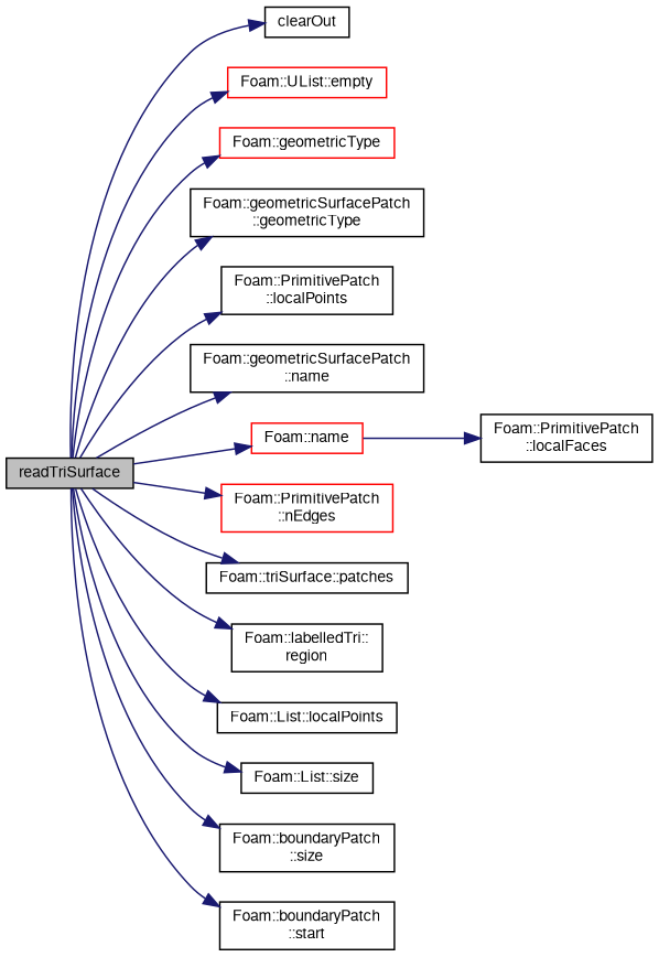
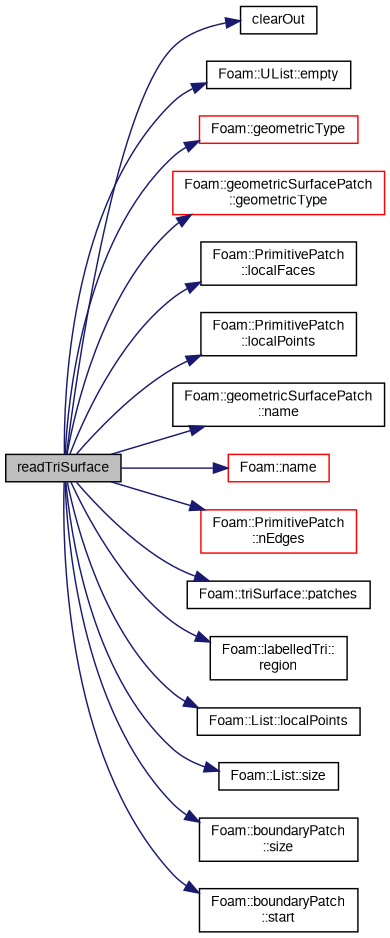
  digraph {
    rankdir=LR
    node [color=black fontname=FreeSans fontsize=10 shape=record]
    edge [color=midnightblue fontname=FreeSans fontsize=10 labelfontname=FreeSans labelfontsize=10 style=solid]
    n1 [fillcolor=grey75 fontcolor=black height=0.2 label=readTriSurface style=filled width=0.4]
    n2 [height=0.2 label=clearOut width=0.4]
-   n3 [color=red height=0.2 label="Foam::UList::empty" width=0.4]
+   n3 [height=0.2 label="Foam::UList::empty" width=0.4]
    n4 [color=red height=0.2 label="Foam::geometricType" width=0.4]
-   n5 [height=0.2 label="Foam::geometricSurfacePatch\l::geometricType" width=0.4]
+   n5 [color=red height=0.2 label="Foam::geometricSurfacePatch\l::geometricType" width=0.4]
    n6 [height=0.2 label="Foam::PrimitivePatch\l::localFaces" width=0.4]
    n7 [height=0.2 label="Foam::PrimitivePatch\l::localPoints" width=0.4]
    n8 [height=0.2 label="Foam::geometricSurfacePatch\l::name" width=0.4]
    n9 [color=red height=0.2 label="Foam::name" width=0.4]
    n10 [color=red height=0.2 label="Foam::PrimitivePatch\l::nEdges" width=0.4]
    n11 [height=0.2 label="Foam::triSurface::patches" width=0.4]
    n12 [height=0.2 label="Foam::labelledTri::\lregion" width=0.4]
    n13 [height=0.2 label="Foam::List::localPoints" width=0.4]
    n14 [height=0.2 label="Foam::List::size" width=0.4]
    n15 [height=0.2 label="Foam::boundaryPatch\l::size" width=0.4]
    n16 [height=0.2 label="Foam::boundaryPatch\l::start" width=0.4]
    n1 -> n2
    n1 -> n3
    n1 -> n4
    n1 -> n5
-   n9 -> n6
+   n1 -> n6
    n1 -> n7
    n1 -> n8
    n1 -> n9
    n1 -> n10
    n1 -> n11
    n1 -> n12
    n1 -> n13
    n1 -> n14
    n1 -> n15
    n1 -> n16
  }
